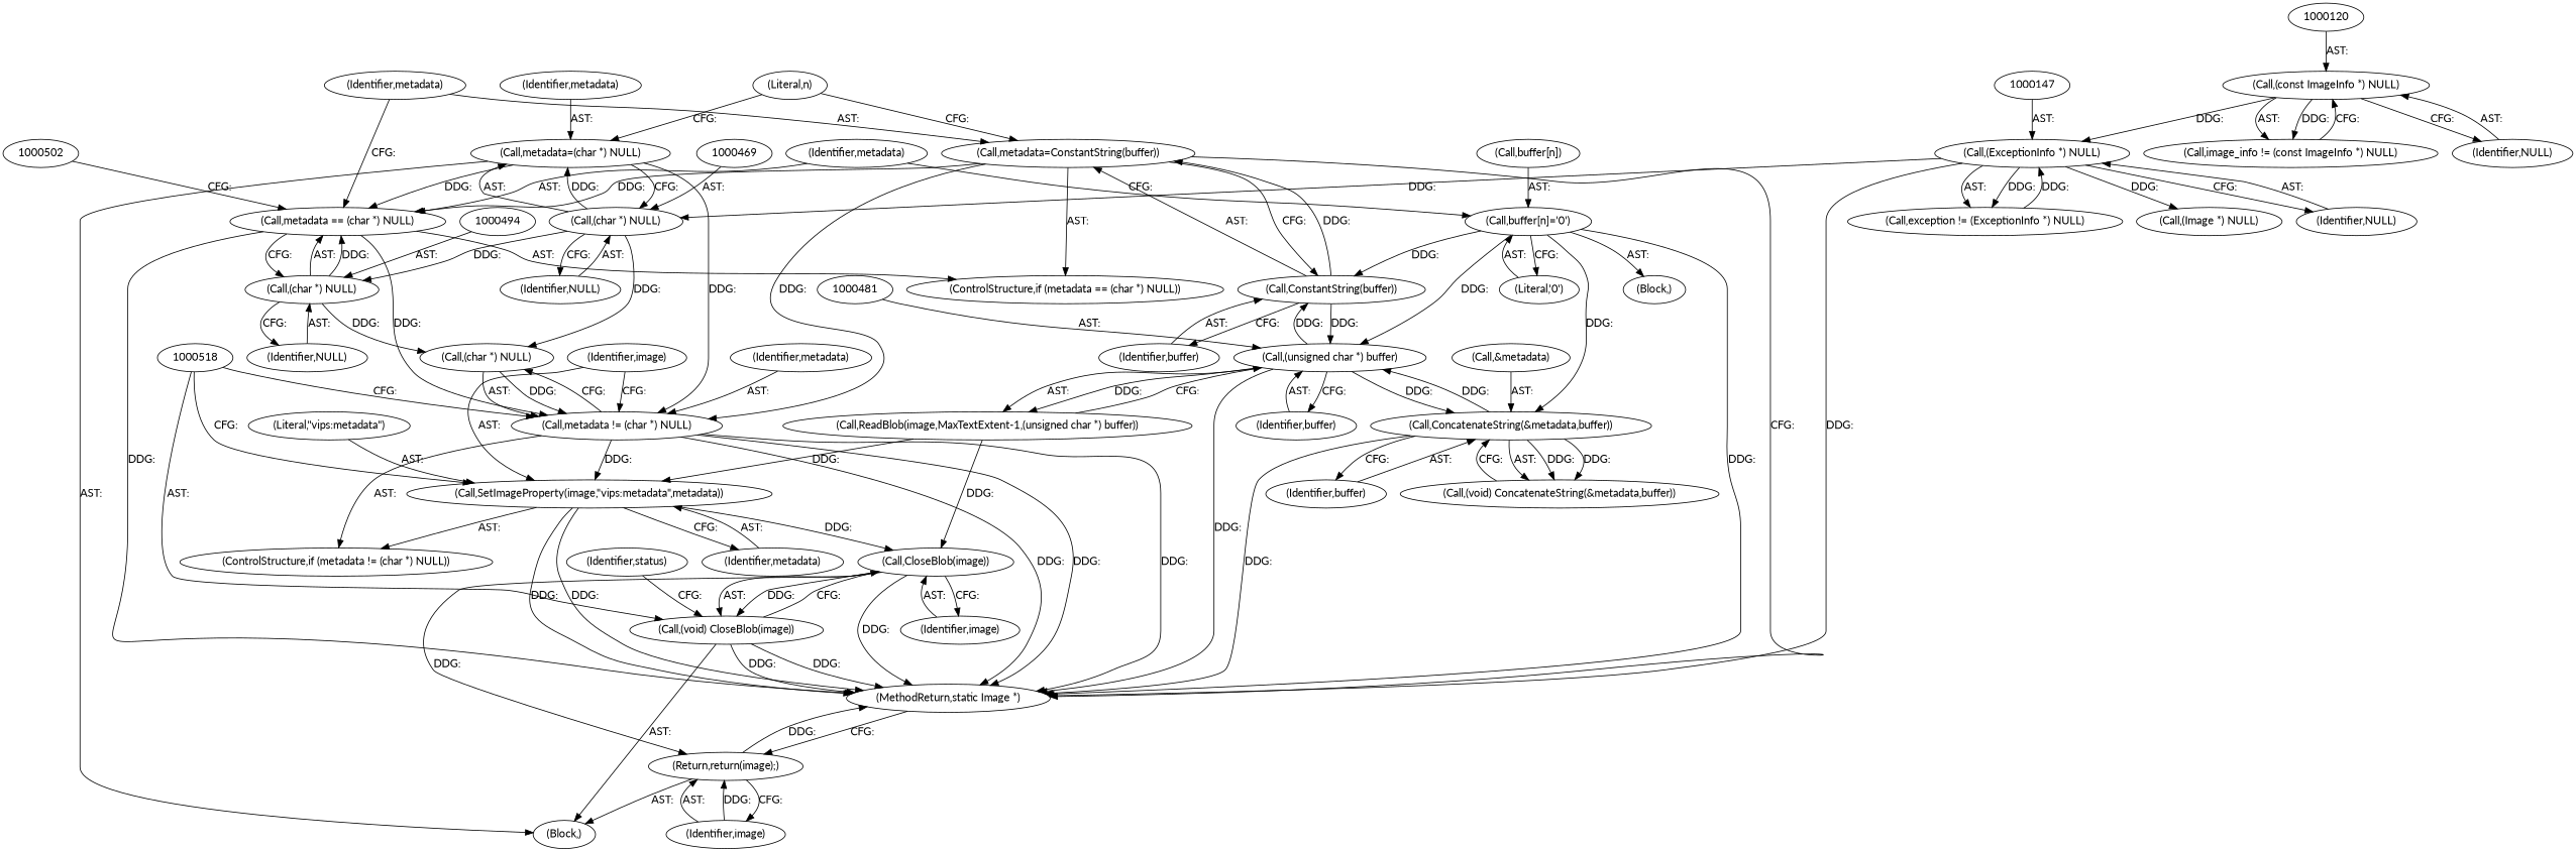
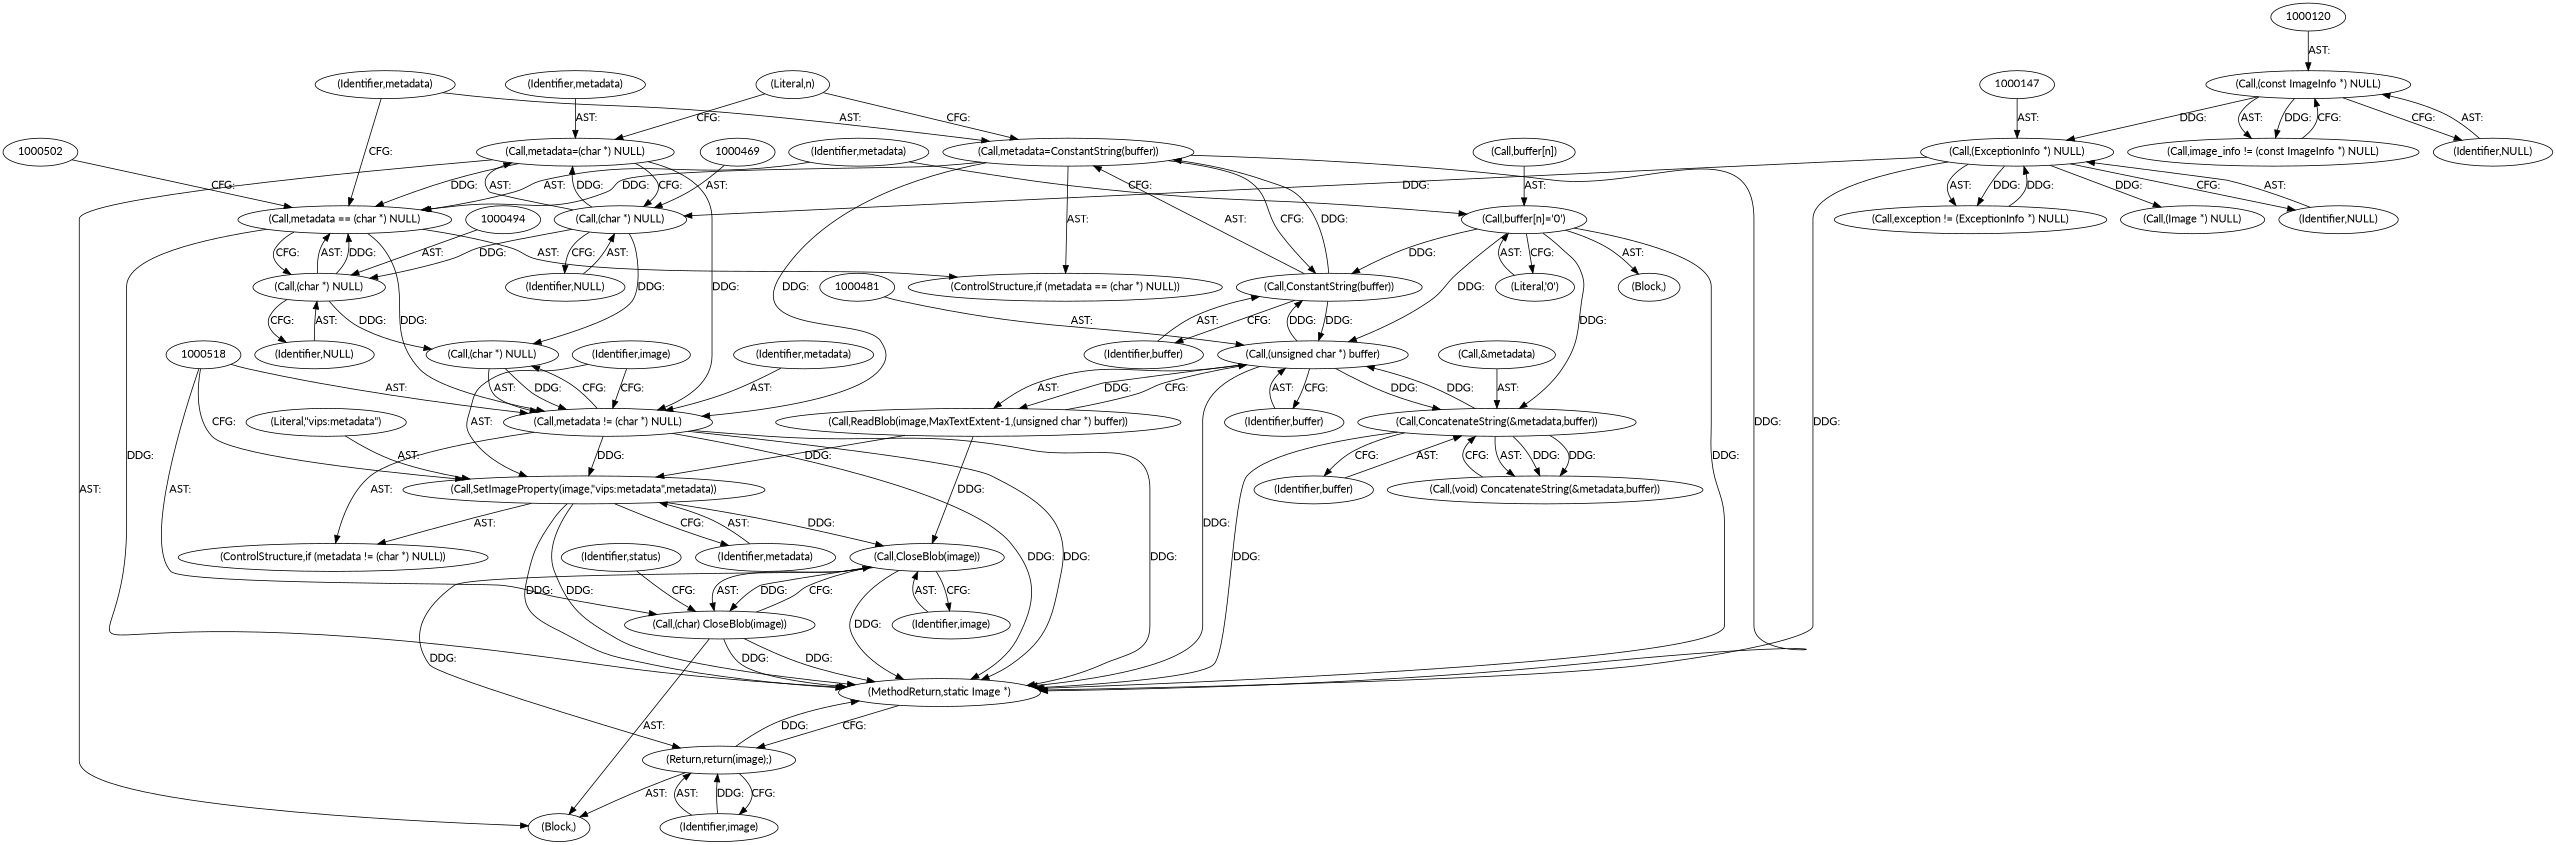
  digraph {
    fontname=Lato
    node [fontname=Lato]
    edge [fontname=Lato]
    n1 [label="(Call,metadata == (char *) NULL)"]
    n2 [label="(Call,(char *) NULL)"]
    n3 [label="(Call,metadata != (char *) NULL)"]
    n4 [label="(MethodReturn,static Image *)"]
    n5 [label="(ControlStructure,if (metadata == (char *) NULL))"]
    n6 [label="(Call,(char *) NULL)"]
    n7 [label="(Identifier,NULL)"]
    n8 [label="(Call,SetImageProperty(image,\"vips:metadata\",metadata))"]
    n9 [label="(ControlStructure,if (metadata != (char *) NULL))"]
    n10 [label="(Return,return(image);)"]
    n11 [label="(Call,metadata=(char *) NULL)"]
    n12 [label="(Call,(char *) NULL)"]
    n13 [label="(Block,)"]
    n14 [label="(Identifier,NULL)"]
    n15 [label="(Call,(ExceptionInfo *) NULL)"]
    n16 [label="(Call,exception != (ExceptionInfo *) NULL)"]
    n17 [label="(Call,(Image *) NULL)"]
    n18 [label="(Identifier,NULL)"]
    n19 [label="(Call,(const ImageInfo *) NULL)"]
    n20 [label="(Call,image_info != (const ImageInfo *) NULL)"]
    n21 [label="(Identifier,NULL)"]
    n22 [label="(Call,metadata=ConstantString(buffer))"]
    n23 [label="(Call,ConstantString(buffer))"]
    n24 [label="(Call,(unsigned char *) buffer)"]
    n25 [label="(Identifier,buffer)"]
    n26 [label="(Call,ConcatenateString(&metadata,buffer))"]
    n27 [label="(Identifier,buffer)"]
    n28 [label="(Call,ReadBlob(image,MaxTextExtent-1,(unsigned char *) buffer))"]
    n29 [label="(Call,buffer[n]='\0')"]
    n30 [label="(Block,)"]
    n31 [label="(Literal,'\0')"]
    n32 [label="(Identifier,buffer)"]
    n33 [label="(Call,(void) ConcatenateString(&metadata,buffer))"]
    n34 [label="(Call,CloseBlob(image))"]
    n35 [label="(Identifier,metadata)"]
-   n36 [label="(Call,(void) CloseBlob(image))"]
+   n36 [label="(Call,(char) CloseBlob(image))"]
    n37 [label="(Identifier,image)"]
    n38 [label="(Identifier,image)"]
    n39 [label="(Identifier,metadata)"]
    n40 [label="(Identifier,metadata)"]
    n41 [label="(Literal,\"vips:metadata\")"]
    n42 [label="(Call,&metadata)"]
    n43 [label="(Identifier,image)"]
    n44 [label="(Call,buffer[n])"]
    n45 [label="(Identifier,metadata)"]
    n46 [label="(Literal,n)"]
    n47 [label="(Identifier,status)"]
    n48 [label="(Identifier,metadata)"]
    1000502
    1000469
    1000147
    1000120
    1000481
    1000494
    1000518
    n1 -> n2 [label="CFG: "]
    n1 -> n3 [label="DDG: "]
    n1 -> n4 [label="DDG: "]
    n1 -> n5 [label="AST: "]
    n2 -> n1 [label="AST: "]
    n2 -> n1 [label="DDG: "]
    n2 -> n6 [label="DDG: "]
    n2 -> n7 [label="CFG: "]
    n3 -> n4 [label="DDG: "]
    n3 -> n4 [label="DDG: "]
    n3 -> n4 [label="DDG: "]
    n3 -> n6 [label="CFG: "]
    n3 -> n8 [label="DDG: "]
    n3 -> n9 [label="AST: "]
    n4 -> n10 [label="CFG: "]
    n6 -> n3 [label="AST: "]
    n6 -> n3 [label="DDG: "]
    n7 -> n2 [label="AST: "]
    n8 -> n4 [label="DDG: "]
    n8 -> n4 [label="DDG: "]
    n8 -> n9 [label="AST: "]
    n8 -> n34 [label="DDG: "]
    n8 -> n35 [label="CFG: "]
    n10 -> n4 [label="DDG: "]
    n10 -> n13 [label="AST: "]
    n10 -> n38 [label="CFG: "]
    n11 -> n1 [label="DDG: "]
    n11 -> n3 [label="DDG: "]
    n11 -> n12 [label="CFG: "]
    n11 -> n13 [label="AST: "]
    n12 -> n2 [label="DDG: "]
    n12 -> n6 [label="DDG: "]
    n12 -> n11 [label="AST: "]
    n12 -> n11 [label="DDG: "]
    n12 -> n14 [label="CFG: "]
    n14 -> n12 [label="AST: "]
    n15 -> n4 [label="DDG: "]
    n15 -> n12 [label="DDG: "]
    n15 -> n16 [label="AST: "]
    n15 -> n16 [label="DDG: "]
    n15 -> n17 [label="DDG: "]
    n15 -> n18 [label="CFG: "]
    n16 -> n15 [label="DDG: "]
    n18 -> n15 [label="AST: "]
    n19 -> n15 [label="DDG: "]
    n19 -> n20 [label="AST: "]
    n19 -> n20 [label="DDG: "]
    n19 -> n21 [label="CFG: "]
    n20 -> n19 [label="CFG: "]
    n21 -> n19 [label="AST: "]
    n22 -> n1 [label="DDG: "]
    n22 -> n3 [label="DDG: "]
-   n22 -> n4 [label="CFG: "]
+   n22 -> n4 [label="DDG: "]
    n22 -> n5 [label="AST: "]
    n22 -> n23 [label="CFG: "]
    n23 -> n22 [label="AST: "]
    n23 -> n22 [label="DDG: "]
    n23 -> n24 [label="DDG: "]
    n23 -> n25 [label="CFG: "]
    n24 -> n4 [label="DDG: "]
    n24 -> n23 [label="DDG: "]
    n24 -> n26 [label="DDG: "]
    n24 -> n27 [label="CFG: "]
    n24 -> n28 [label="AST: "]
    n24 -> n28 [label="DDG: "]
    n25 -> n23 [label="AST: "]
    n26 -> n4 [label="DDG: "]
    n26 -> n24 [label="DDG: "]
    n26 -> n32 [label="CFG: "]
    n26 -> n33 [label="AST: "]
    n26 -> n33 [label="DDG: "]
    n26 -> n33 [label="DDG: "]
    n27 -> n24 [label="AST: "]
    n28 -> n8 [label="DDG: "]
    n28 -> n24 [label="CFG: "]
    n28 -> n34 [label="DDG: "]
    n29 -> n4 [label="DDG: "]
    n29 -> n23 [label="DDG: "]
    n29 -> n24 [label="DDG: "]
    n29 -> n26 [label="DDG: "]
    n29 -> n30 [label="AST: "]
    n29 -> n31 [label="CFG: "]
    n31 -> n29 [label="AST: "]
    n32 -> n26 [label="AST: "]
    n33 -> n26 [label="CFG: "]
    n34 -> n4 [label="DDG: "]
    n34 -> n10 [label="DDG: "]
    n34 -> n36 [label="AST: "]
    n34 -> n36 [label="DDG: "]
    n34 -> n37 [label="CFG: "]
    n35 -> n8 [label="AST: "]
    n36 -> n4 [label="DDG: "]
    n36 -> n4 [label="DDG: "]
    n36 -> n13 [label="AST: "]
    n36 -> n34 [label="CFG: "]
    n37 -> n34 [label="AST: "]
    n38 -> n10 [label="AST: "]
    n38 -> n10 [label="DDG: "]
    n39 -> n3 [label="AST: "]
    n40 -> n11 [label="AST: "]
    n41 -> n8 [label="AST: "]
    n42 -> n26 [label="AST: "]
    n43 -> n3 [label="CFG: "]
    n43 -> n8 [label="AST: "]
    n44 -> n29 [label="AST: "]
    n45 -> n1 [label="CFG: "]
    n45 -> n22 [label="AST: "]
    n46 -> n11 [label="CFG: "]
    n46 -> n22 [label="CFG: "]
    n47 -> n36 [label="CFG: "]
    n48 -> n1 [label="AST: "]
    n48 -> n29 [label="CFG: "]
    1000502 -> n1 [label="CFG: "]
    1000469 -> n12 [label="AST: "]
    1000147 -> n15 [label="AST: "]
    1000120 -> n19 [label="AST: "]
    1000481 -> n24 [label="AST: "]
    1000494 -> n2 [label="AST: "]
-   1000518 -> n3 [label="CFG: "]
+   1000518 -> n3 [label="AST: "]
    1000518 -> n8 [label="CFG: "]
    1000518 -> n36 [label="AST: "]
  }
